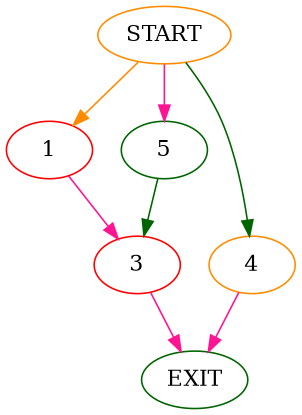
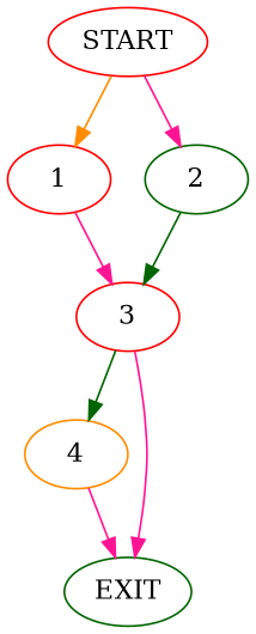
  digraph {
    node [color=darkorange]
    edge [color=deeppink]
-   n1 [label=START]
+   n1 [color=red label=START]
    1 [color=red]
    4
-   5 [color=darkgreen]
+   5 [color=darkgreen label=2]
    3 [color=red]
    n6 [color=darkgreen label=EXIT]
    n1 -> 1 [color=darkorange]
-   n1 -> 4 [color=darkgreen]
+   3 -> 4 [color=darkgreen]
    n1 -> 5
    1 -> 3
    4 -> n6
    5 -> 3 [color=darkgreen]
    3 -> n6
  }
